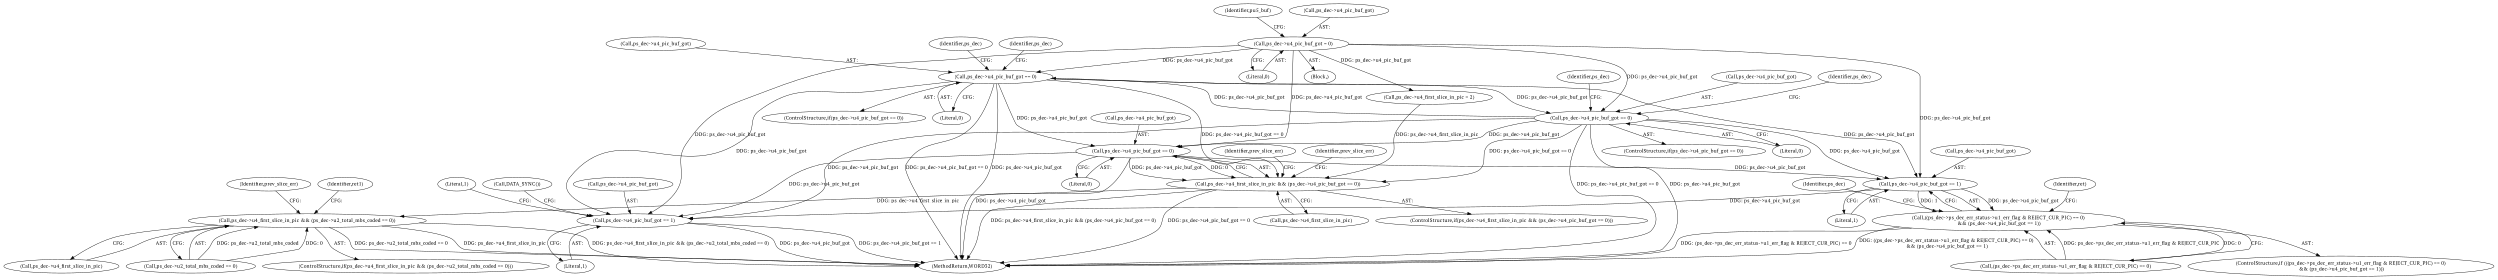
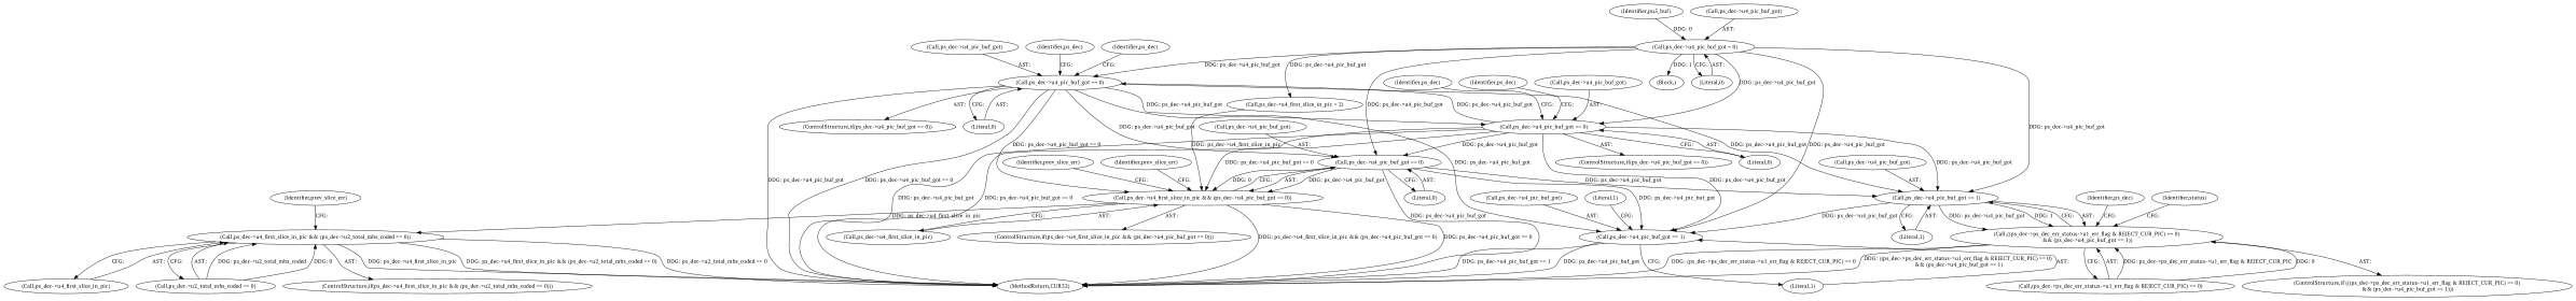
  digraph {
    fontname="PT Serif"
    node [fontname="PT Serif"]
    edge [fontname="PT Serif"]
    n1 [label="(Call,ps_dec->u4_pic_buf_got = 0)"]
    n2 [label="(Call,ps_dec->u4_pic_buf_got == 0)"]
    n3 [label="(Call,ps_dec->u4_pic_buf_got == 0)"]
    n4 [label="(Call,ps_dec->u4_pic_buf_got == 0)"]
    n5 [label="(Call,ps_dec->u4_pic_buf_got == 1)"]
    n6 [label="(Call,ps_dec->u4_pic_buf_got == 1)"]
    n7 [label="(Block,)"]
    n8 [label="(Literal,0)"]
    n9 [label="(Call,ps_dec->u4_first_slice_in_pic = 2)"]
-   n10 [label="(MethodReturn,WORD32)"]
+   n10 [label="(MethodReturn,CUR32)"]
    n11 [label="(Call,ps_dec->u4_first_slice_in_pic && (ps_dec->u4_pic_buf_got == 0))"]
    n12 [label="(ControlStructure,if(ps_dec->u4_pic_buf_got == 0))"]
    n13 [label="(Literal,0)"]
    n14 [label="(ControlStructure,if(ps_dec->u4_pic_buf_got == 0))"]
    n15 [label="(Literal,0)"]
    n16 [label="(Literal,0)"]
    n17 [label="(Call,((ps_dec->ps_dec_err_status->u1_err_flag & REJECT_CUR_PIC) == 0)\n && (ps_dec->u4_pic_buf_got == 1))"]
    n18 [label="(Literal,1)"]
    n19 [label="(Literal,1)"]
    n20 [label="(Call,ps_dec->u4_first_slice_in_pic && (ps_dec->u2_total_mbs_coded == 0))"]
    n21 [label="(Call,ps_dec->u4_first_slice_in_pic)"]
    n22 [label="(ControlStructure,if(ps_dec->u4_first_slice_in_pic && (ps_dec->u4_pic_buf_got == 0)))"]
    n23 [label="(Call,ps_dec->u4_first_slice_in_pic)"]
    n24 [label="(Call,ps_dec->u2_total_mbs_coded == 0)"]
    n25 [label="(ControlStructure,if(ps_dec->u4_first_slice_in_pic && (ps_dec->u2_total_mbs_coded == 0)))"]
    n26 [label="(Call,(ps_dec->ps_dec_err_status->u1_err_flag & REJECT_CUR_PIC) == 0)"]
    n27 [label="(ControlStructure,if (((ps_dec->ps_dec_err_status->u1_err_flag & REJECT_CUR_PIC) == 0)\n && (ps_dec->u4_pic_buf_got == 1)))"]
    n28 [label="(Identifier,prev_slice_err)"]
    n29 [label="(Identifier,ps_dec)"]
    n30 [label="(Identifier,pu5_buf)"]
    n31 [label="(Call,ps_dec->u4_pic_buf_got)"]
    n32 [label="(Call,ps_dec->u4_pic_buf_got)"]
    n33 [label="(Identifier,ps_dec)"]
    n34 [label="(Call,ps_dec->u4_pic_buf_got)"]
    n35 [label="(Call,ps_dec->u4_pic_buf_got)"]
    n36 [label="(Identifier,prev_slice_err)"]
-   n37 [label="(Call,DATA_SYNC())"]
    n38 [label="(Identifier,ps_dec)"]
-   n39 [label="(Identifier,ret)"]
+   n39 [label="(Identifier,status)"]
    n40 [label="(Literal,1)"]
    n41 [label="(Call,ps_dec->u4_pic_buf_got)"]
    n42 [label="(Call,ps_dec->u4_pic_buf_got)"]
    n43 [label="(Identifier,prev_slice_err)"]
    n44 [label="(Identifier,ps_dec)"]
-   n45 [label="(Identifier,ret1)"]
    n46 [label="(Identifier,ps_dec)"]
    n1 -> n2 [label="DDG: ps_dec->u4_pic_buf_got"]
    n1 -> n3 [label="DDG: ps_dec->u4_pic_buf_got"]
    n1 -> n4 [label="DDG: ps_dec->u4_pic_buf_got"]
    n1 -> n5 [label="DDG: ps_dec->u4_pic_buf_got"]
    n1 -> n6 [label="DDG: ps_dec->u4_pic_buf_got"]
-   n1 -> n7 [label="AST: "]
+   n1 -> n7 [label="DDG: 1"]
    n1 -> n8 [label="CFG: "]
    n1 -> n9 [label="DDG: ps_dec->u4_pic_buf_got"]
    n2 -> n3 [label="DDG: ps_dec->u4_pic_buf_got"]
    n2 -> n4 [label="DDG: ps_dec->u4_pic_buf_got"]
    n2 -> n5 [label="DDG: ps_dec->u4_pic_buf_got"]
    n2 -> n6 [label="DDG: ps_dec->u4_pic_buf_got"]
    n2 -> n10 [label="DDG: ps_dec->u4_pic_buf_got"]
    n2 -> n10 [label="DDG: ps_dec->u4_pic_buf_got == 0"]
    n2 -> n11 [label="DDG: ps_dec->u4_pic_buf_got == 0"]
    n2 -> n12 [label="AST: "]
    n2 -> n13 [label="CFG: "]
    n3 -> n2 [label="DDG: ps_dec->u4_pic_buf_got"]
    n3 -> n4 [label="DDG: ps_dec->u4_pic_buf_got"]
    n3 -> n5 [label="DDG: ps_dec->u4_pic_buf_got"]
    n3 -> n6 [label="DDG: ps_dec->u4_pic_buf_got"]
    n3 -> n10 [label="DDG: ps_dec->u4_pic_buf_got"]
    n3 -> n10 [label="DDG: ps_dec->u4_pic_buf_got == 0"]
    n3 -> n11 [label="DDG: ps_dec->u4_pic_buf_got == 0"]
    n3 -> n14 [label="AST: "]
    n3 -> n15 [label="CFG: "]
    n4 -> n5 [label="DDG: ps_dec->u4_pic_buf_got"]
    n4 -> n6 [label="DDG: ps_dec->u4_pic_buf_got"]
    n4 -> n10 [label="DDG: ps_dec->u4_pic_buf_got"]
    n4 -> n11 [label="AST: "]
    n4 -> n11 [label="DDG: ps_dec->u4_pic_buf_got"]
    n4 -> n11 [label="DDG: 0"]
    n4 -> n16 [label="CFG: "]
    n5 -> n6 [label="DDG: ps_dec->u4_pic_buf_got"]
    n5 -> n17 [label="AST: "]
    n5 -> n17 [label="DDG: ps_dec->u4_pic_buf_got"]
    n5 -> n17 [label="DDG: 1"]
    n5 -> n18 [label="CFG: "]
    n6 -> n10 [label="DDG: ps_dec->u4_pic_buf_got"]
    n6 -> n10 [label="DDG: ps_dec->u4_pic_buf_got == 1"]
    n6 -> n19 [label="CFG: "]
    n8 -> n1 [label="AST: "]
    n9 -> n11 [label="DDG: ps_dec->u4_first_slice_in_pic"]
    n11 -> n4 [label="CFG: "]
    n11 -> n10 [label="DDG: ps_dec->u4_first_slice_in_pic && (ps_dec->u4_pic_buf_got == 0)"]
    n11 -> n10 [label="DDG: ps_dec->u4_pic_buf_got == 0"]
    n11 -> n20 [label="DDG: ps_dec->u4_first_slice_in_pic"]
    n11 -> n21 [label="CFG: "]
    n11 -> n22 [label="AST: "]
    n13 -> n2 [label="AST: "]
    n15 -> n3 [label="AST: "]
    n16 -> n4 [label="AST: "]
    n17 -> n5 [label="CFG: "]
    n17 -> n10 [label="DDG: (ps_dec->ps_dec_err_status->u1_err_flag & REJECT_CUR_PIC) == 0"]
    n17 -> n10 [label="DDG: ((ps_dec->ps_dec_err_status->u1_err_flag & REJECT_CUR_PIC) == 0)\n && (ps_dec->u4_pic_buf_got == 1)"]
    n17 -> n26 [label="CFG: "]
    n17 -> n27 [label="AST: "]
    n18 -> n5 [label="AST: "]
    n19 -> n6 [label="AST: "]
    n20 -> n10 [label="DDG: ps_dec->u4_first_slice_in_pic"]
    n20 -> n10 [label="DDG: ps_dec->u4_first_slice_in_pic && (ps_dec->u2_total_mbs_coded == 0)"]
    n20 -> n10 [label="DDG: ps_dec->u2_total_mbs_coded == 0"]
    n20 -> n23 [label="CFG: "]
    n20 -> n24 [label="CFG: "]
    n20 -> n25 [label="AST: "]
    n21 -> n11 [label="AST: "]
    n23 -> n20 [label="AST: "]
    n24 -> n20 [label="AST: "]
    n24 -> n20 [label="DDG: ps_dec->u2_total_mbs_coded"]
    n24 -> n20 [label="DDG: 0"]
    n26 -> n17 [label="AST: "]
    n26 -> n17 [label="DDG: ps_dec->ps_dec_err_status->u1_err_flag & REJECT_CUR_PIC"]
    n26 -> n17 [label="DDG: 0"]
    n28 -> n20 [label="CFG: "]
    n29 -> n3 [label="CFG: "]
-   n30 -> n1 [label="CFG: "]
+   n30 -> n1 [label="DDG: 0"]
    n31 -> n2 [label="AST: "]
    n32 -> n1 [label="AST: "]
    n33 -> n17 [label="CFG: "]
    n34 -> n3 [label="AST: "]
    n35 -> n6 [label="AST: "]
    n36 -> n11 [label="CFG: "]
-   n37 -> n6 [label="CFG: "]
    n38 -> n2 [label="CFG: "]
    n39 -> n17 [label="CFG: "]
    n40 -> n6 [label="CFG: "]
    n41 -> n4 [label="AST: "]
    n42 -> n5 [label="AST: "]
    n43 -> n11 [label="CFG: "]
    n44 -> n2 [label="CFG: "]
-   n45 -> n20 [label="CFG: "]
    n46 -> n3 [label="CFG: "]
  }
